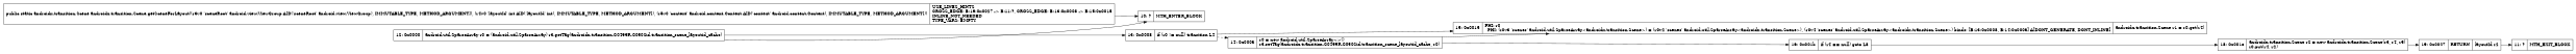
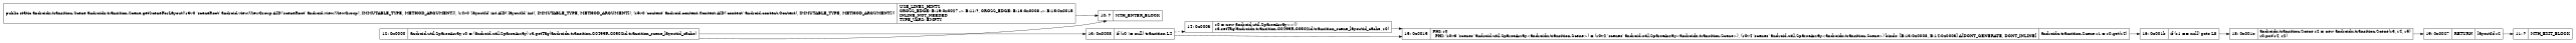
  digraph {
    rankdir=LR
    node [shape=record]
    n1 [label="{10\:\ ?|MTH_ENTER_BLOCK\l}"]
    n2 [label="{12\:\ 0x0000|android.util.SparseArray r0 = (android.util.SparseArray) r3.getTag(androidx.transition.C0499R.C0502id.transition_scene_layoutid_cache)\l}"]
    n3 [label="{13\:\ 0x0008|if (r0 != null) transition L4\l}"]
    n4 [label="{14\:\ 0x000a|r0 = new android.util.SparseArray\<\>()\lr3.setTag(androidx.transition.C0499R.C0502id.transition_scene_layoutid_cache, r0)\l}"]
    n5 [label="{15\:\ 0x0015|PHI: r0 \l  PHI: (r0v3 'scenes' android.util.SparseArray\<androidx.transition.Scene\>) = (r0v2 'scenes' android.util.SparseArray\<androidx.transition.Scene\>), (r0v4 'scenes' android.util.SparseArray\<androidx.transition.Scene\>) binds: [B:13:0x0008, B:14:0x000a] A[DONT_GENERATE, DONT_INLINE]\l|androidx.transition.Scene r1 = r0.get(r4)\l}"]
-   n6 [label="{16\:\ 0x001b|if (r4 == null) goto L8\l}"]
+   n6 [label="{16\:\ 0x001b|if (r1 == null) goto L8\l}"]
    n7 [label="{18\:\ 0x001e|androidx.transition.Scene r2 = new androidx.transition.Scene(r3, r4, r5)\lr0.put(r4, r2)\l}"]
    n8 [label="{19\:\ 0x0027|RETURN\l|layoutId r2\l}"]
    n9 [label="{11\:\ ?|MTH_EXIT_BLOCK\l}"]
    n10 [label="{public static androidx.transition.Scene androidx.transition.Scene.getSceneForLayout((r3v0 'sceneRoot' android.view.ViewGroup A[D('sceneRoot' android.view.ViewGroup), IMMUTABLE_TYPE, METHOD_ARGUMENT]), (r4v0 'layoutId' int A[D('layoutId' int), IMMUTABLE_TYPE, METHOD_ARGUMENT]), (r5v0 'context' android.content.Context A[D('context' android.content.Context), IMMUTABLE_TYPE, METHOD_ARGUMENT]))  | USE_LINES_HINTS\lCROSS_EDGE: B:19:0x0027 \-\> B:11:?, CROSS_EDGE: B:13:0x0008 \-\> B:15:0x0015\lINLINE_NOT_NEEDED\lTYPE_VARS: EMPTY\l}"]
    n2 -> n1
    n2 -> n3
    n3 -> n4 [style=dashed]
    n3 -> n5
    n4 -> n5
-   n4 -> n6
+   n5 -> n6
    n6 -> n7
    n7 -> n8
    n8 -> n9
    n10 -> n1
  }
